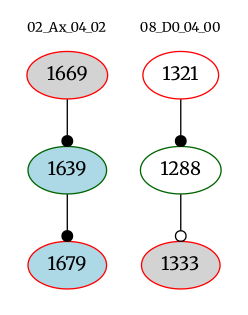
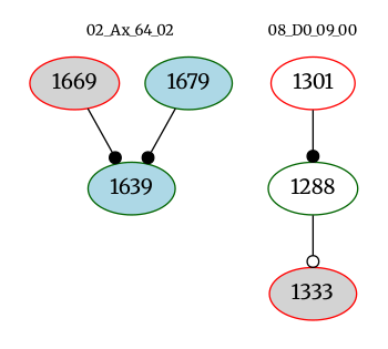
  digraph {
    fontname=Merriweather
    node [color=red fillcolor=lightblue fontname=Merriweather style=filled]
    edge [arrowhead=dot color=black fontname=Merriweather]
-   n1 [label=1679]
+   n1 [color=darkgreen label=1679]
    n2 [color=darkgreen label=1639]
    n3 [fillcolor=lightgrey label=1669]
-   n4 [fillcolor=white label=1321]
+   n4 [fillcolor=white label=1301]
    n5 [color=darkgreen fillcolor=white label=1288]
    n6 [fillcolor=lightgrey label=1333]
    subgraph cluster_1 {
      color=white
      fontsize=10
-     label="02_Ax_04_02"
+     label="02_Ax_64_02"
      n1
      n2
      n3
    }
    subgraph cluster_2 {
      color=white
      fontsize=10
-     label="08_D0_04_00"
+     label="08_D0_09_00"
      n4
      n5
      n6
    }
-   n2 -> n1
+   n1 -> n2
    n3 -> n2
    n4 -> n5
    n5 -> n6 [arrowhead=odot]
  }
